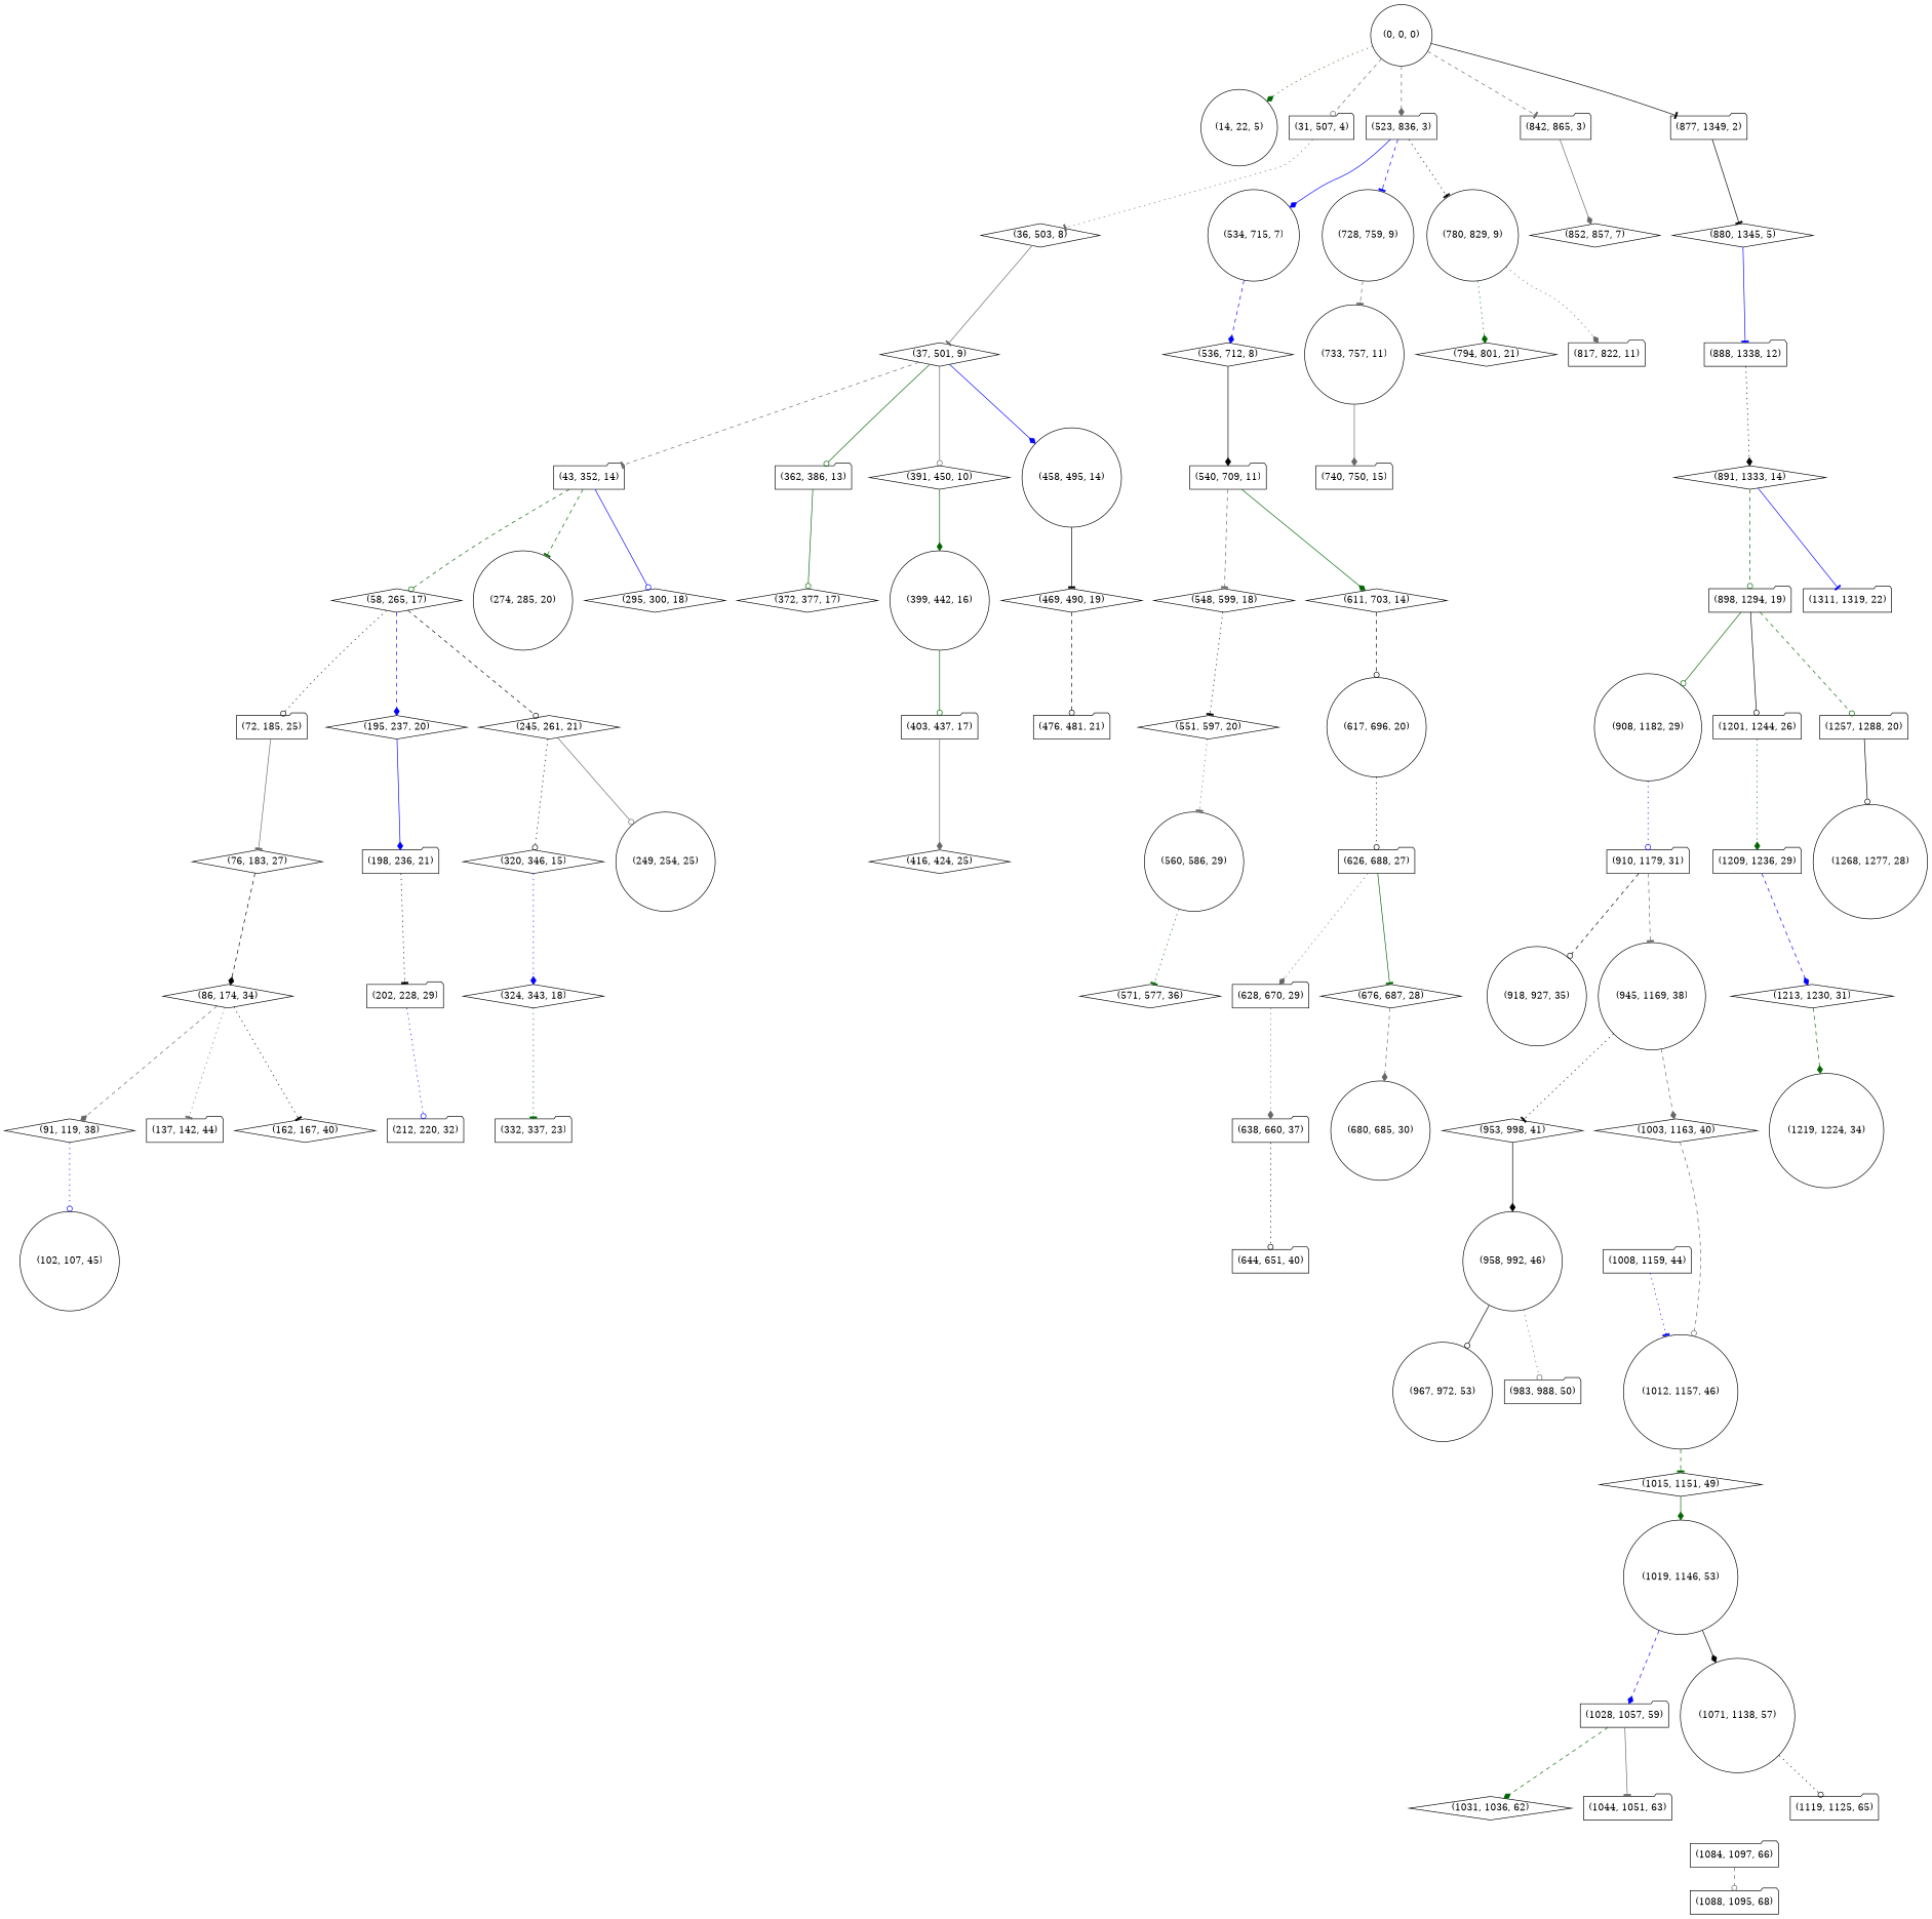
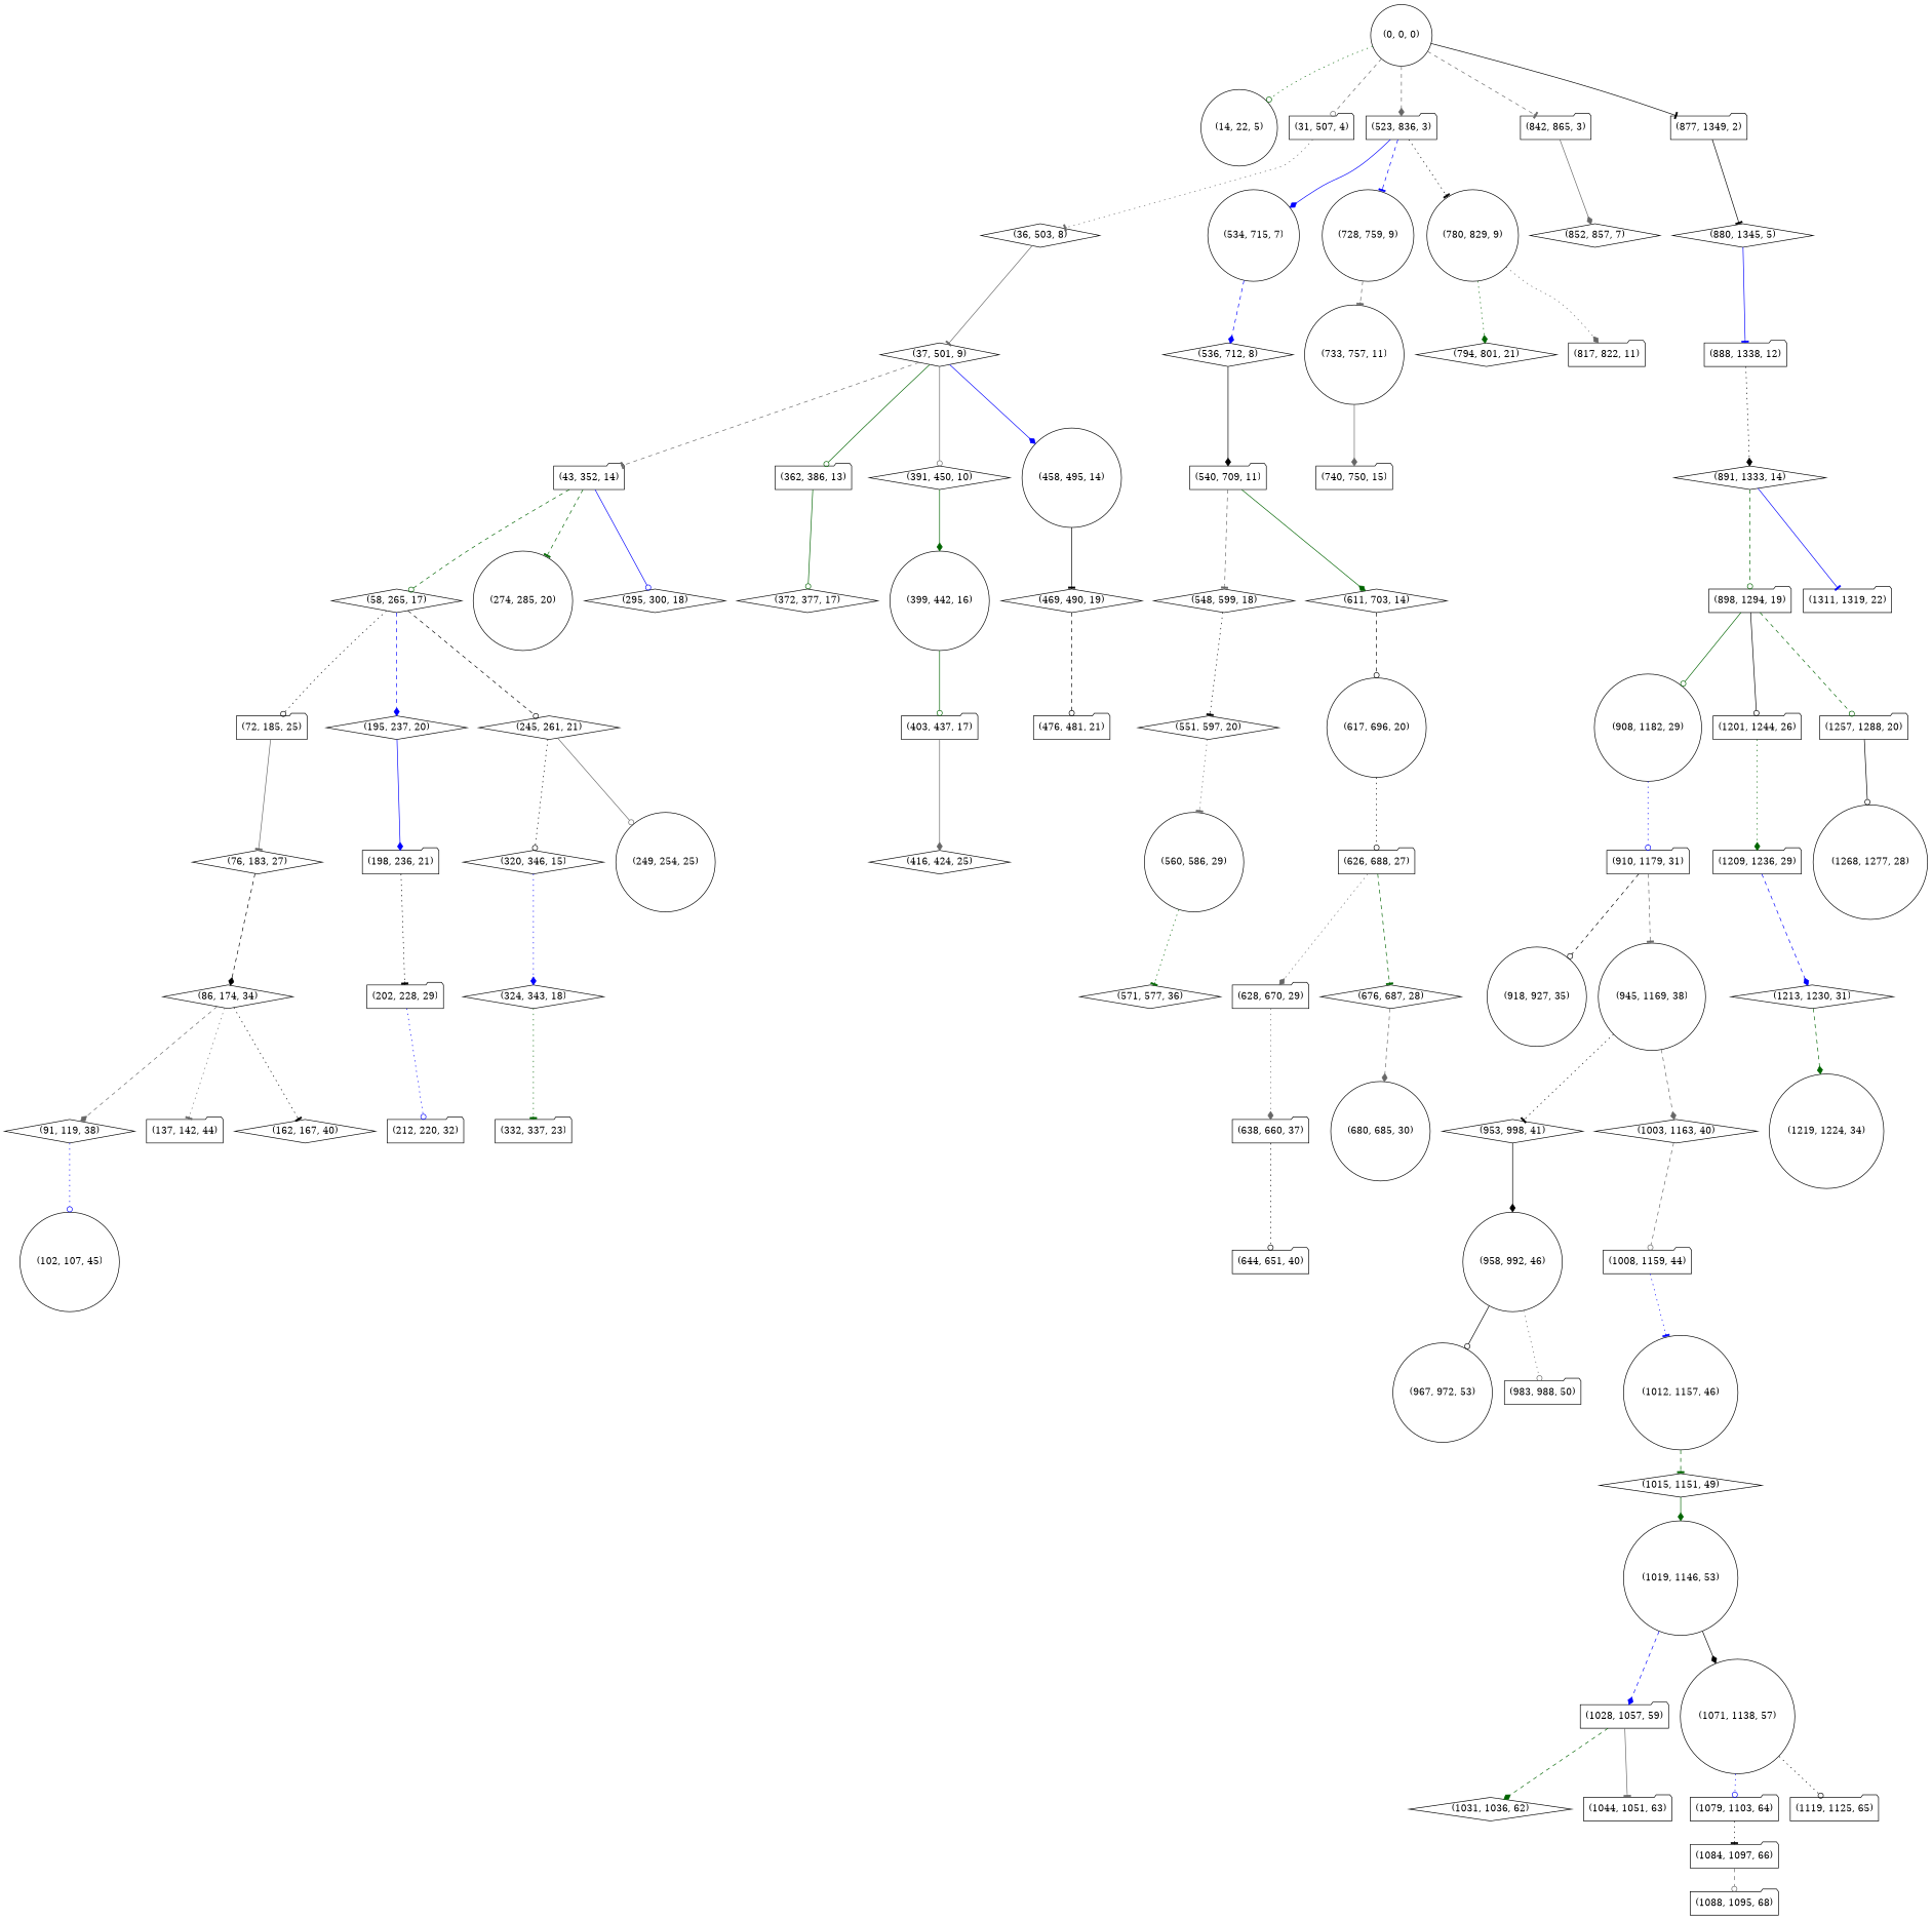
  digraph {
    node [shape=folder]
    edge [arrowhead=diamond color=gray40 style=solid]
    "(0, 0, 0)" [shape=circle]
    "(14, 22, 5)" [shape=circle]
    "(31, 507, 4)"
    "(523, 836, 3)"
    "(842, 865, 3)"
    "(877, 1349, 2)"
    "(36, 503, 8)" [shape=diamond]
    "(534, 715, 7)" [shape=circle]
    "(728, 759, 9)" [shape=circle]
    "(780, 829, 9)" [shape=circle]
    "(852, 857, 7)" [shape=diamond]
    "(880, 1345, 5)" [shape=diamond]
    "(37, 501, 9)" [shape=diamond]
    "(43, 352, 14)"
    "(362, 386, 13)"
    "(391, 450, 10)" [shape=diamond]
    "(458, 495, 14)" [shape=circle]
    "(58, 265, 17)" [shape=diamond]
    "(274, 285, 20)" [shape=circle]
    "(295, 300, 18)" [shape=diamond]
    "(372, 377, 17)" [shape=diamond]
    "(399, 442, 16)" [shape=circle]
    "(469, 490, 19)" [shape=diamond]
    "(72, 185, 25)"
    "(195, 237, 20)" [shape=diamond]
    "(245, 261, 21)" [shape=diamond]
    "(320, 346, 15)" [shape=diamond]
    "(324, 343, 18)" [shape=diamond]
    "(76, 183, 27)" [shape=diamond]
    "(198, 236, 21)"
    "(249, 254, 25)" [shape=circle]
    "(86, 174, 34)" [shape=diamond]
    "(91, 119, 38)" [shape=diamond]
    "(137, 142, 44)"
    "(162, 167, 40)" [shape=diamond]
    "(102, 107, 45)" [shape=circle]
    n37 [label="(202, 228, 29)"]
    "(212, 220, 32)"
    "(332, 337, 23)"
    "(403, 437, 17)"
    "(416, 424, 25)" [shape=diamond]
    "(476, 481, 21)"
    "(536, 712, 8)" [shape=diamond]
    "(733, 757, 11)" [shape=circle]
    "(794, 801, 21)" [shape=diamond]
    "(817, 822, 11)"
    "(540, 709, 11)"
    "(548, 599, 18)" [shape=diamond]
    "(611, 703, 14)" [shape=diamond]
    "(551, 597, 20)" [shape=diamond]
    "(617, 696, 20)" [shape=circle]
    "(560, 586, 29)" [shape=circle]
    "(571, 577, 36)" [shape=diamond]
    "(626, 688, 27)"
    "(628, 670, 29)"
    "(676, 687, 28)" [shape=diamond]
    "(638, 660, 37)"
    "(680, 685, 30)" [shape=circle]
    "(644, 651, 40)"
    "(740, 750, 15)"
    "(888, 1338, 12)"
    "(891, 1333, 14)" [shape=diamond]
    "(898, 1294, 19)"
    "(1311, 1319, 22)"
    "(908, 1182, 29)" [shape=circle]
    "(1201, 1244, 26)"
    "(1257, 1288, 20)"
    "(910, 1179, 31)"
    "(1209, 1236, 29)"
    "(1268, 1277, 28)" [shape=circle]
    "(918, 927, 35)" [shape=circle]
    "(945, 1169, 38)" [shape=circle]
    "(953, 998, 41)" [shape=diamond]
    "(1003, 1163, 40)" [shape=diamond]
    "(958, 992, 46)" [shape=circle]
    "(1008, 1159, 44)"
    "(967, 972, 53)" [shape=circle]
    "(983, 988, 50)"
    "(1012, 1157, 46)" [shape=circle]
    "(1015, 1151, 49)" [shape=diamond]
    "(1019, 1146, 53)" [shape=circle]
    "(1028, 1057, 59)"
    "(1071, 1138, 57)" [shape=circle]
    "(1031, 1036, 62)" [shape=diamond]
    "(1044, 1051, 63)"
+   "(1079, 1103, 64)"
    "(1119, 1125, 65)"
    "(1084, 1097, 66)"
    "(1088, 1095, 68)"
    "(1213, 1230, 31)" [shape=diamond]
    "(1219, 1224, 34)" [shape=circle]
-   "(0, 0, 0)" -> "(14, 22, 5)" [color=darkgreen style=dotted]
+   "(0, 0, 0)" -> "(14, 22, 5)" [arrowhead=odot color=darkgreen style=dotted]
    "(0, 0, 0)" -> "(31, 507, 4)" [arrowhead=odot style=dashed]
    "(0, 0, 0)" -> "(523, 836, 3)" [style=dashed]
    "(0, 0, 0)" -> "(842, 865, 3)" [arrowhead=tee style=dashed]
    "(0, 0, 0)" -> "(877, 1349, 2)" [arrowhead=tee color=black]
    "(31, 507, 4)" -> "(36, 503, 8)" [arrowhead=tee style=dotted]
    "(523, 836, 3)" -> "(534, 715, 7)" [color=blue]
    "(523, 836, 3)" -> "(728, 759, 9)" [arrowhead=tee color=blue style=dashed]
    "(523, 836, 3)" -> "(780, 829, 9)" [arrowhead=tee color=black style=dotted]
    "(842, 865, 3)" -> "(852, 857, 7)"
    "(877, 1349, 2)" -> "(880, 1345, 5)" [arrowhead=tee color=black]
    "(36, 503, 8)" -> "(37, 501, 9)" [arrowhead=tee]
    "(534, 715, 7)" -> "(536, 712, 8)" [color=blue style=dashed]
    "(728, 759, 9)" -> "(733, 757, 11)" [arrowhead=tee style=dashed]
    "(780, 829, 9)" -> "(794, 801, 21)" [color=darkgreen style=dotted]
    "(780, 829, 9)" -> "(817, 822, 11)" [style=dotted]
    "(880, 1345, 5)" -> "(888, 1338, 12)" [arrowhead=tee color=blue]
    "(37, 501, 9)" -> "(43, 352, 14)" [arrowhead=tee style=dashed]
    "(37, 501, 9)" -> "(362, 386, 13)" [arrowhead=odot color=darkgreen]
    "(37, 501, 9)" -> "(391, 450, 10)" [arrowhead=odot]
    "(37, 501, 9)" -> "(458, 495, 14)" [color=blue]
    "(43, 352, 14)" -> "(58, 265, 17)" [arrowhead=odot color=darkgreen style=dashed]
    "(43, 352, 14)" -> "(274, 285, 20)" [arrowhead=tee color=darkgreen style=dashed]
    "(43, 352, 14)" -> "(295, 300, 18)" [arrowhead=odot color=blue]
    "(362, 386, 13)" -> "(372, 377, 17)" [arrowhead=odot color=darkgreen]
    "(391, 450, 10)" -> "(399, 442, 16)" [color=darkgreen]
    "(458, 495, 14)" -> "(469, 490, 19)" [arrowhead=tee color=black]
    "(58, 265, 17)" -> "(72, 185, 25)" [arrowhead=odot color=black style=dotted]
    "(58, 265, 17)" -> "(195, 237, 20)" [color=blue style=dashed]
    "(58, 265, 17)" -> "(245, 261, 21)" [arrowhead=odot color=black style=dashed]
    "(399, 442, 16)" -> "(403, 437, 17)" [arrowhead=odot color=darkgreen]
    "(469, 490, 19)" -> "(476, 481, 21)" [arrowhead=odot color=black style=dashed]
    "(72, 185, 25)" -> "(76, 183, 27)" [arrowhead=tee]
    "(195, 237, 20)" -> "(198, 236, 21)" [color=blue]
    "(245, 261, 21)" -> "(320, 346, 15)" [arrowhead=odot color=black style=dotted]
    "(245, 261, 21)" -> "(249, 254, 25)" [arrowhead=odot]
    "(320, 346, 15)" -> "(324, 343, 18)" [color=blue style=dotted]
    "(324, 343, 18)" -> "(332, 337, 23)" [arrowhead=tee color=darkgreen style=dotted]
    "(76, 183, 27)" -> "(86, 174, 34)" [color=black style=dashed]
    "(198, 236, 21)" -> n37 [arrowhead=tee color=black style=dotted]
    "(86, 174, 34)" -> "(91, 119, 38)" [style=dashed]
    "(86, 174, 34)" -> "(137, 142, 44)" [arrowhead=tee style=dotted]
    "(86, 174, 34)" -> "(162, 167, 40)" [arrowhead=tee color=black style=dotted]
    "(91, 119, 38)" -> "(102, 107, 45)" [arrowhead=odot color=blue style=dotted]
    n37 -> "(212, 220, 32)" [arrowhead=odot color=blue style=dotted]
    "(403, 437, 17)" -> "(416, 424, 25)"
    "(536, 712, 8)" -> "(540, 709, 11)" [color=black]
    "(733, 757, 11)" -> "(740, 750, 15)"
    "(540, 709, 11)" -> "(548, 599, 18)" [arrowhead=tee style=dashed]
    "(540, 709, 11)" -> "(611, 703, 14)" [color=darkgreen]
    "(548, 599, 18)" -> "(551, 597, 20)" [arrowhead=tee color=black style=dotted]
    "(611, 703, 14)" -> "(617, 696, 20)" [arrowhead=odot color=black style=dashed]
    "(551, 597, 20)" -> "(560, 586, 29)" [arrowhead=tee style=dotted]
    "(617, 696, 20)" -> "(626, 688, 27)" [arrowhead=odot color=black style=dotted]
    "(560, 586, 29)" -> "(571, 577, 36)" [arrowhead=tee color=darkgreen style=dotted]
    "(626, 688, 27)" -> "(628, 670, 29)" [style=dotted]
-   "(626, 688, 27)" -> "(676, 687, 28)" [arrowhead=tee color=darkgreen]
+   "(626, 688, 27)" -> "(676, 687, 28)" [arrowhead=tee color=darkgreen style=dashed]
    "(628, 670, 29)" -> "(638, 660, 37)" [style=dotted]
    "(676, 687, 28)" -> "(680, 685, 30)" [style=dashed]
    "(638, 660, 37)" -> "(644, 651, 40)" [arrowhead=odot color=black style=dotted]
    "(888, 1338, 12)" -> "(891, 1333, 14)" [color=black style=dotted]
    "(891, 1333, 14)" -> "(898, 1294, 19)" [arrowhead=odot color=darkgreen style=dashed]
    "(891, 1333, 14)" -> "(1311, 1319, 22)" [arrowhead=tee color=blue]
    "(898, 1294, 19)" -> "(908, 1182, 29)" [arrowhead=odot color=darkgreen]
    "(898, 1294, 19)" -> "(1201, 1244, 26)" [arrowhead=odot color=black]
    "(898, 1294, 19)" -> "(1257, 1288, 20)" [arrowhead=odot color=darkgreen style=dashed]
    "(908, 1182, 29)" -> "(910, 1179, 31)" [arrowhead=odot color=blue style=dotted]
    "(1201, 1244, 26)" -> "(1209, 1236, 29)" [color=darkgreen style=dotted]
    "(1257, 1288, 20)" -> "(1268, 1277, 28)" [arrowhead=odot color=black]
    "(910, 1179, 31)" -> "(918, 927, 35)" [arrowhead=odot color=black style=dashed]
    "(910, 1179, 31)" -> "(945, 1169, 38)" [arrowhead=tee style=dashed]
    "(1209, 1236, 29)" -> "(1213, 1230, 31)" [color=blue style=dashed]
    "(945, 1169, 38)" -> "(953, 998, 41)" [arrowhead=tee color=black style=dotted]
    "(945, 1169, 38)" -> "(1003, 1163, 40)" [style=dashed]
    "(953, 998, 41)" -> "(958, 992, 46)" [color=black]
-   "(1003, 1163, 40)" -> "(1012, 1157, 46)" [arrowhead=odot style=dashed]
+   "(1003, 1163, 40)" -> "(1008, 1159, 44)" [arrowhead=odot style=dashed]
    "(958, 992, 46)" -> "(967, 972, 53)" [arrowhead=odot color=black]
    "(958, 992, 46)" -> "(983, 988, 50)" [arrowhead=odot style=dotted]
    "(1008, 1159, 44)" -> "(1012, 1157, 46)" [arrowhead=tee color=blue style=dotted]
    "(1012, 1157, 46)" -> "(1015, 1151, 49)" [arrowhead=tee color=darkgreen style=dashed]
    "(1015, 1151, 49)" -> "(1019, 1146, 53)" [color=darkgreen]
    "(1019, 1146, 53)" -> "(1028, 1057, 59)" [color=blue style=dashed]
    "(1019, 1146, 53)" -> "(1071, 1138, 57)" [color=black]
    "(1028, 1057, 59)" -> "(1031, 1036, 62)" [color=darkgreen style=dashed]
    "(1028, 1057, 59)" -> "(1044, 1051, 63)" [arrowhead=tee]
+   "(1071, 1138, 57)" -> "(1079, 1103, 64)" [arrowhead=odot color=blue style=dotted]
    "(1071, 1138, 57)" -> "(1119, 1125, 65)" [arrowhead=odot color=black style=dotted]
+   "(1079, 1103, 64)" -> "(1084, 1097, 66)" [arrowhead=tee color=black style=dotted]
    "(1084, 1097, 66)" -> "(1088, 1095, 68)" [arrowhead=odot style=dashed]
    "(1213, 1230, 31)" -> "(1219, 1224, 34)" [color=darkgreen style=dashed]
  }
